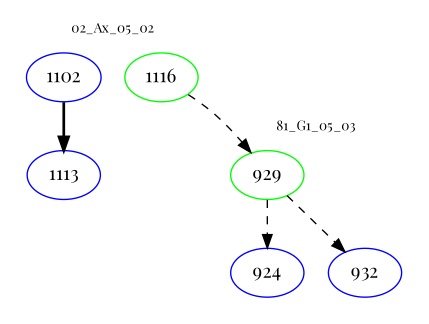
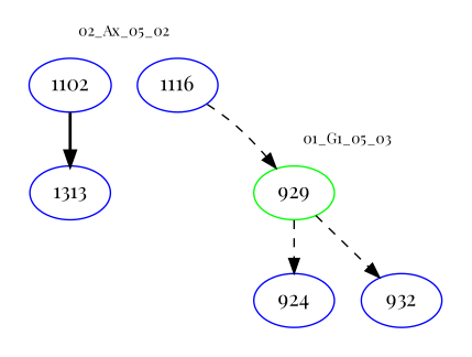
  digraph {
    fontname="Playfair Display"
    node [color=blue fontname="Playfair Display"]
    edge [color=black fontname="Playfair Display" style=dashed]
-   n1 [color=green label=1116]
+   n1 [label=1116]
    n2 [label=1102]
-   n3 [label=1113]
+   n3 [label=1313]
    n4 [color=green label=929]
    n5 [label=924]
    n6 [label=932]
    subgraph cluster_1 {
      color=white
      fontsize=10
      label="02_Ax_05_02"
      n1
      n2
      n3
    }
    subgraph cluster_2 {
      color=white
      fontsize=10
-     label="81_G1_05_03"
+     label="01_G1_05_03"
      n4
      n5
      n6
    }
    n1 -> n4
    n2 -> n3 [style=bold]
    n4 -> n5
    n4 -> n6
  }
